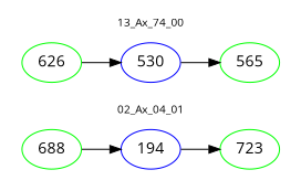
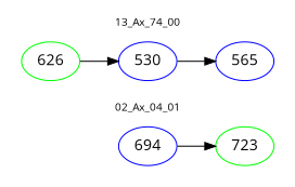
  digraph {
    fontname="Open Sans"
    rankdir=LR
    node [color=green fontname="Open Sans"]
    edge [color=black fontname="Open Sans"]
-   n1 [label=688]
-   n2 [color=blue label=194]
+   n2 [color=blue label=694]
    n3 [label=723]
    n4 [label=626]
    n5 [color=blue label=530]
-   n6 [label=565]
+   n6 [color=blue label=565]
    subgraph cluster_1 {
      color=white
      fontsize=10
      label="02_Ax_04_01"
-     n1
      n2
      n3
    }
    subgraph cluster_2 {
      color=white
      fontsize=10
      label="13_Ax_74_00"
      n4
      n5
      n6
    }
-   n1 -> n2
    n2 -> n3
    n4 -> n5
    n5 -> n6
  }
